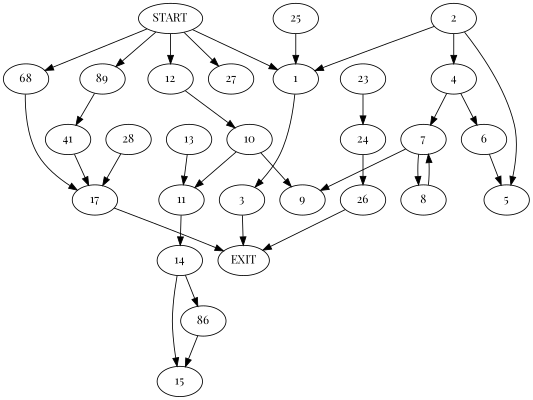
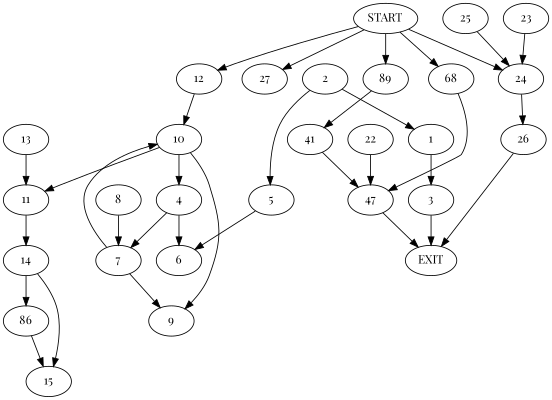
  digraph {
    fontname="Playfair Display"
    node [fontname="Playfair Display"]
    edge [fontname="Playfair Display"]
    n1 [label=START]
    1
    12
    n4 [label=68]
    n5 [label=89]
    27
    3
    10
-   17
+   17 [label=47]
    n10 [label=41]
-   22 [label=28]
+   22
    23
    24
    n14 [label=EXIT]
    2
    4
    5
    6
    7
    8
    9
    11
    14
    13
    15
    n26 [label=86]
    26
    25
-   n1 -> 1
+   n1 -> 24
    n1 -> 12
    n1 -> n4
    n1 -> n5
    n1 -> 27
    1 -> 3
    12 -> 10
    n4 -> 17
    n5 -> n10
    3 -> n14
    10 -> 9
    10 -> 11
    17 -> n14
    n10 -> 17
    22 -> 17
    23 -> 24
    24 -> 26
    2 -> 1
-   2 -> 4
+   10 -> 4
    2 -> 5
    4 -> 6
    4 -> 7
-   6 -> 5
-   7 -> 8
+   5 -> 6
+   7 -> 10
    7 -> 9
    8 -> 7
    11 -> 14
    14 -> 15
    14 -> n26
    13 -> 11
    n26 -> 15
    26 -> n14
-   25 -> 1
+   25 -> 24
  }
